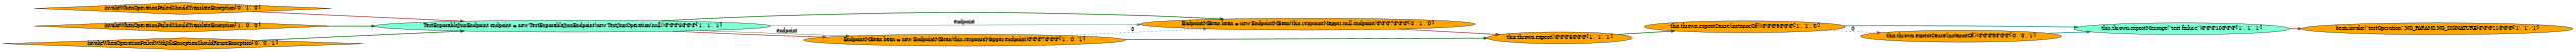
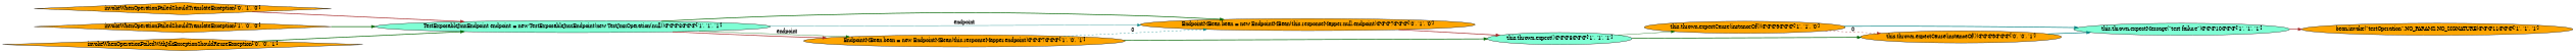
  digraph {
    rankdir=LR
    node [fillcolor=orange shape=ellipse style=filled]
    edge [color=darkgreen style=bold]
    n1 [label="this.thrown.expectCause(instanceOf())@@@9@@@['1', '1', '0']"]
    n2 [fillcolor=aquamarine label="this.thrown.expectMessage(\"test failure\")@@@10@@@['1', '1', '1']"]
    n3 [label="this.thrown.expectCause(instanceOf())@@@9@@@['0', '0', '1']"]
    n4 [label="bean.invoke(\"testOperation\",NO_PARAMS,NO_SIGNATURE)@@@11@@@['1', '1', '1']"]
    n5 [label="EndpointMBean bean = new EndpointMBean(this.responseMapper,null,endpoint)@@@7@@@['0', '1', '0']"]
-   n6 [label="this.thrown.expect()@@@8@@@['1', '1', '1']"]
+   n6 [fillcolor=aquamarine label="this.thrown.expect()@@@8@@@['1', '1', '1']"]
    n7 [label="invokeWhenOperationFailedShouldTranslateException['0', '1', '0']" shape=diamond]
    n8 [fillcolor=aquamarine label="TestExposableJmxEndpoint endpoint = new TestExposableJmxEndpoint(new TestJmxOperation(null))@@@3@@@['1', '1', '1']"]
    n9 [label="EndpointMBean bean = new EndpointMBean(this.responseMapper,endpoint)@@@7@@@['1', '0', '1']"]
    n10 [label="invokeWhenOperationFailedShouldTranslateException['1', '0', '0']" shape=diamond]
    n11 [label="invokeWhenOperationFailedWithJdkExceptionShouldReuseException['0', '0', '1']" shape=diamond]
    n1 -> n2 [color=teal]
    n1 -> n3 [color=brown label=0 style=dashed]
    n2 -> n4 [color=brown]
    n3 -> n2 [color=teal]
    n5 -> n6 [color=brown]
-   n6 -> n1
+   n6 -> n1 [style=solid]
+   n6 -> n3
    n7 -> n8 [color=brown]
    n8 -> n5
    n8 -> n5 [color=teal label=endpoint style=solid]
    n8 -> n9 [label=endpoint style=solid]
    n8 -> n9 [color=brown]
    n9 -> n5 [color=teal label=0 style=dashed]
    n9 -> n6
    n10 -> n8
    n11 -> n8
  }
